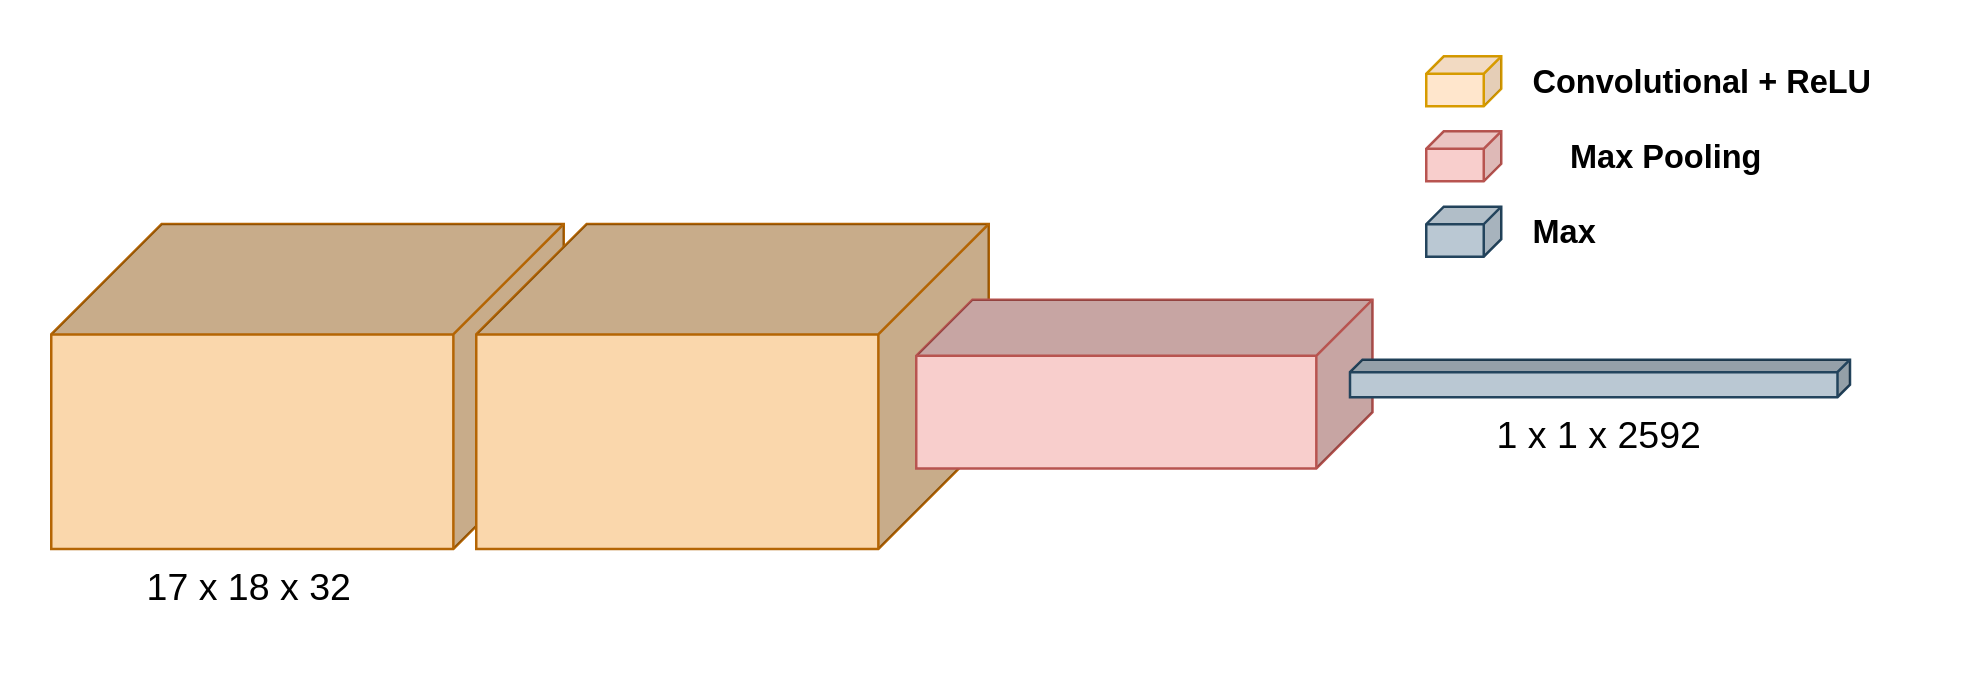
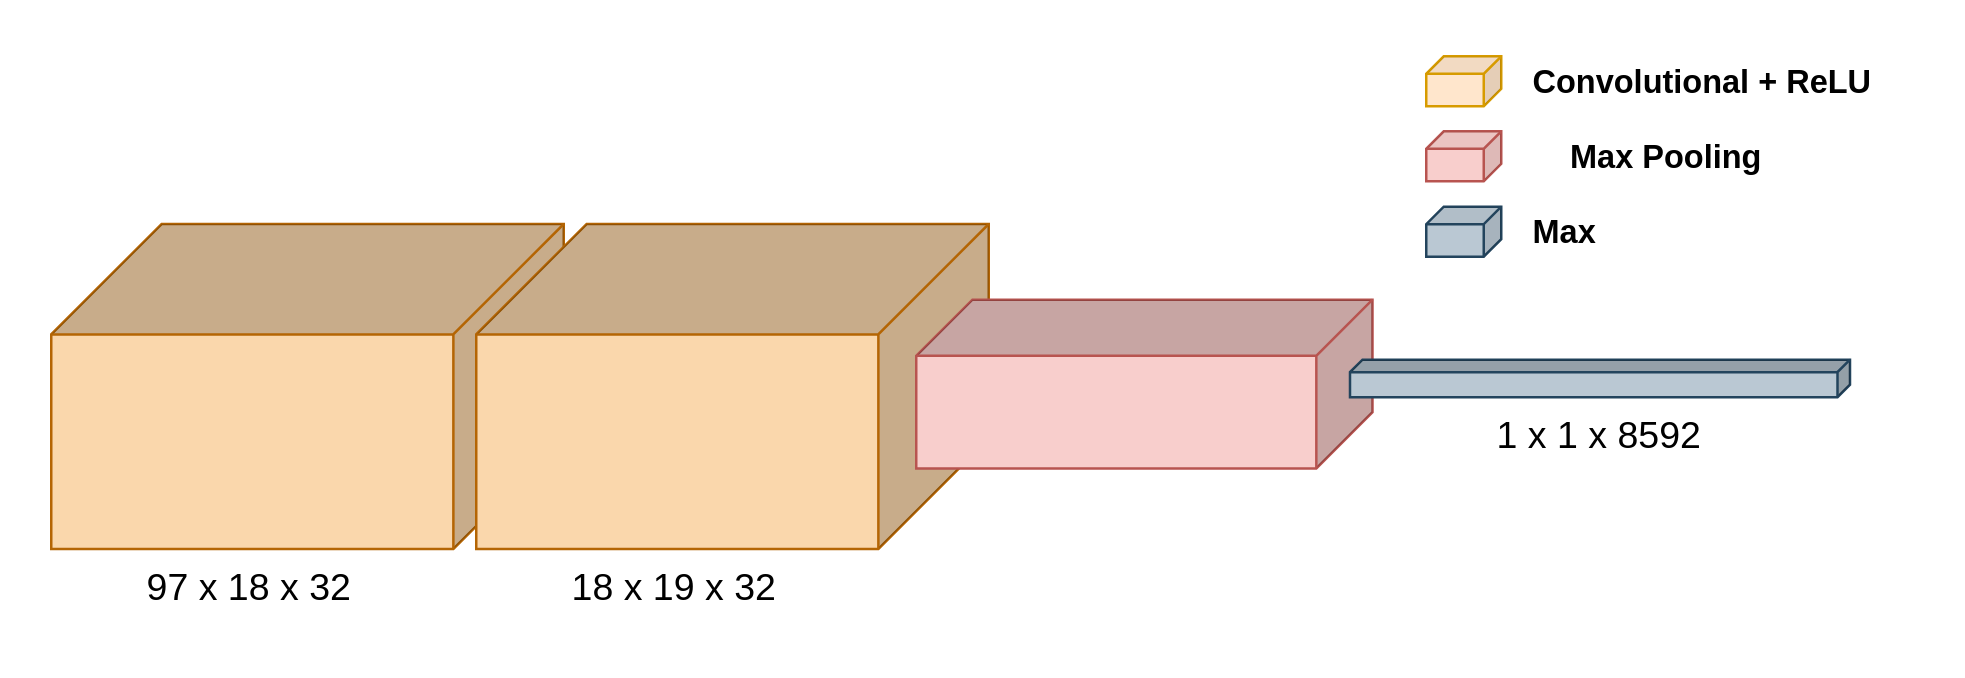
  <mxCell id="0" />
  <mxCell id="1" parent="0" />
  <mxCell id="2" value="" style="shape=cube;whiteSpace=wrap;html=1;boundedLbl=1;backgroundOutline=1;darkOpacity=0.2;darkOpacity2=0.2;fontSize=16;size=44.15;flipH=1;fillColor=#fad7ac;shadow=0;strokeColor=#b46504;" parent="1" vertex="1"><mxGeometry x="20" y="89" width="205" height="130" as="geometry" /></mxCell>
  <mxCell id="3" value="" style="shape=cube;whiteSpace=wrap;html=1;boundedLbl=1;backgroundOutline=1;darkOpacity=0.05;darkOpacity2=0.1;size=7;direction=east;flipH=1;fillColor=#ffe6cc;strokeColor=#d79b00;" parent="1" vertex="1"><mxGeometry x="570" y="21.94" width="30" height="20" as="geometry" /></mxCell>
  <mxCell id="4" value="" style="shape=cube;whiteSpace=wrap;html=1;boundedLbl=1;backgroundOutline=1;darkOpacity=0.05;darkOpacity2=0.1;size=7;direction=east;flipH=1;fillColor=#f8cecc;strokeColor=#b85450;" parent="1" vertex="1"><mxGeometry x="570" y="51.94" width="30" height="20" as="geometry" /></mxCell>
  <mxCell id="5" value="&lt;font style=&quot;font-size: 13px;&quot;&gt;Convolutional + ReLU&lt;/font&gt;" style="text;html=1;strokeColor=none;fillColor=none;align=left;verticalAlign=middle;whiteSpace=wrap;rounded=0;fontStyle=1" parent="1" vertex="1"><mxGeometry x="611" y="20" width="138" height="23.88" as="geometry" /></mxCell>
  <mxCell id="6" value="&lt;font style=&quot;font-size: 13px;&quot;&gt;Max Pooling&lt;/font&gt;" style="text;html=1;strokeColor=none;fillColor=none;align=left;verticalAlign=middle;whiteSpace=wrap;rounded=0;fontStyle=1" parent="1" vertex="1"><mxGeometry x="626" y="50" width="138" height="23.88" as="geometry" /></mxCell>
  <mxCell id="7" value="" style="shape=cube;whiteSpace=wrap;html=1;boundedLbl=1;backgroundOutline=1;darkOpacity=0.2;darkOpacity2=0.2;fontSize=16;size=44.15;flipH=1;fillColor=#fad7ac;strokeColor=#b46504;fillOpacity=100;strokeOpacity=100;" parent="1" vertex="1"><mxGeometry x="190" y="89" width="205" height="130" as="geometry" /></mxCell>
- <mxCell id="8" value="&lt;font style=&quot;font-size: 15px;&quot;&gt;17 x 18 x 32&lt;/font&gt;" style="text;html=1;strokeColor=none;fillColor=none;align=center;verticalAlign=middle;whiteSpace=wrap;rounded=0;" parent="1" vertex="1"><mxGeometry x="50" y="219" width="99" height="30" as="geometry" /></mxCell>
+ <mxCell id="8" value="&lt;font style=&quot;font-size: 15px;&quot;&gt;97 x 18 x 32&lt;/font&gt;" style="text;html=1;strokeColor=none;fillColor=none;align=center;verticalAlign=middle;whiteSpace=wrap;rounded=0;" parent="1" vertex="1"><mxGeometry x="50" y="219" width="99" height="30" as="geometry" /></mxCell>
+ <mxCell id="9" value="&lt;font style=&quot;font-size: 15px;&quot;&gt;18 x 19 x 32&lt;/font&gt;" style="text;html=1;strokeColor=none;fillColor=none;align=center;verticalAlign=middle;whiteSpace=wrap;rounded=0;" parent="1" vertex="1"><mxGeometry x="220" y="219" width="99" height="30" as="geometry" /></mxCell>
  <mxCell id="10" value="" style="shape=cube;whiteSpace=wrap;html=1;boundedLbl=1;backgroundOutline=1;darkOpacity=0.2;darkOpacity2=0.2;size=22.47;direction=east;flipH=1;fillColor=#f8cecc;strokeColor=#b85450;" parent="1" vertex="1"><mxGeometry x="366" y="119.25" width="182.5" height="67.5" as="geometry" /></mxCell>
  <mxCell id="11" value="" style="shape=cube;whiteSpace=wrap;html=1;boundedLbl=1;backgroundOutline=1;darkOpacity=0.2;darkOpacity2=0.2;size=5;direction=east;flipH=1;fillColor=#bac8d3;strokeColor=#23445d;" parent="1" vertex="1"><mxGeometry x="539.5" y="143.25" width="200" height="15" as="geometry" /></mxCell>
  <mxCell id="12" style="edgeStyle=none;curved=1;rounded=0;orthogonalLoop=1;jettySize=auto;html=1;exitX=0.5;exitY=1;exitDx=0;exitDy=0;fontFamily=Helvetica;fontSize=16;fontColor=default;startSize=8;endSize=8;" parent="1" source="8" target="8" edge="1"><mxGeometry relative="1" as="geometry" /></mxCell>
  <mxCell id="13" value="" style="shape=cube;whiteSpace=wrap;html=1;boundedLbl=1;backgroundOutline=1;darkOpacity=0.05;darkOpacity2=0.1;size=7;direction=east;flipH=1;fillColor=#bac8d3;strokeColor=#23445d;" parent="1" vertex="1"><mxGeometry x="570" y="82.06" width="30" height="20" as="geometry" /></mxCell>
  <mxCell id="14" value="&lt;font style=&quot;font-size: 13px;&quot;&gt;Max&lt;/font&gt;" style="text;html=1;strokeColor=none;fillColor=none;align=left;verticalAlign=middle;whiteSpace=wrap;rounded=0;fontStyle=1" parent="1" vertex="1"><mxGeometry x="611" y="80.12" width="138" height="23.88" as="geometry" /></mxCell>
- <mxCell id="15" value="&lt;font style=&quot;font-size: 15px;&quot;&gt;1 x 1 x 2592&lt;/font&gt;" style="text;html=1;strokeColor=none;fillColor=none;align=center;verticalAlign=middle;whiteSpace=wrap;rounded=0;" parent="1" vertex="1"><mxGeometry x="590" y="158.25" width="99" height="30" as="geometry" /></mxCell>
+ <mxCell id="15" value="&lt;font style=&quot;font-size: 15px;&quot;&gt;1 x 1 x 8592&lt;/font&gt;" style="text;html=1;strokeColor=none;fillColor=none;align=center;verticalAlign=middle;whiteSpace=wrap;rounded=0;" parent="1" vertex="1"><mxGeometry x="590" y="158.25" width="99" height="30" as="geometry" /></mxCell>
